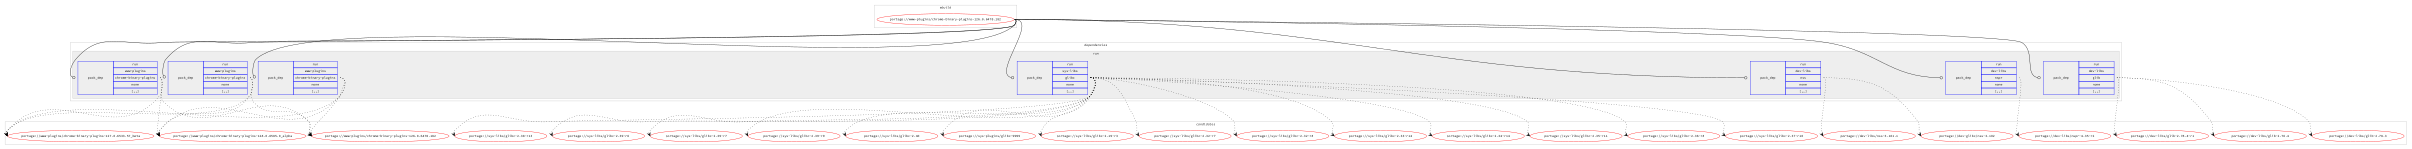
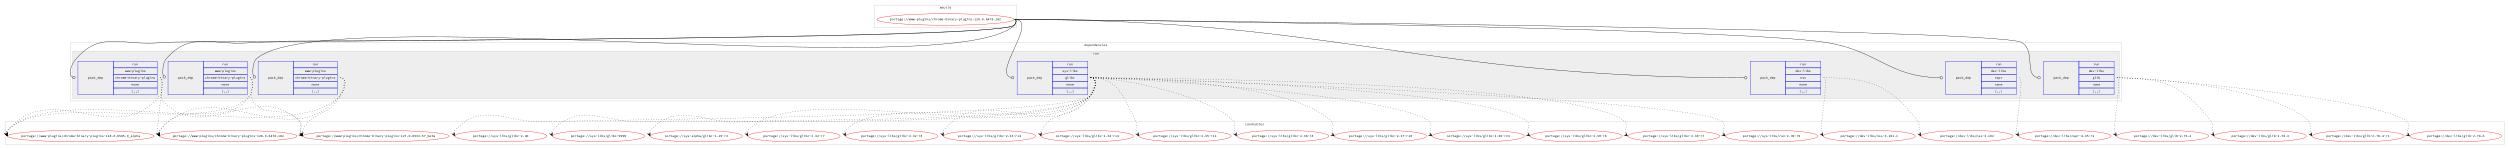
  digraph {
    compound=true
    concentrate=true
    fontname="Source Code Pro"
    fontsize=10
    newrank=true
    rankdir=TB
    ranksep=1.5
    node [color=red fontname="Source Code Pro" fontsize=10]
    edge [arrowhead=vee fontname="Source Code Pro" headport=w style=dotted tailport=e weight=100]
    n1 [label="portage://www-plugins/chrome-binary-plugins-126.0.6478.182" width=4]
    n2 [color=blue label=<<TABLE BORDER="0" CELLBORDER="1" CELLSPACING="0" CELLPADDING="4" WIDTH="220"><TR><TD ROWSPAN="6" CELLPADDING="30">pack_dep</TD></TR><TR><TD WIDTH="110">run</TD></TR><TR><TD>dev-libs</TD></TR><TR><TD>glib</TD></TR><TR><TD>none</TD></TR><TR><TD>[,,]</TD></TR></TABLE>> shape=none]
    n3 [color=blue label=<<TABLE BORDER="0" CELLBORDER="1" CELLSPACING="0" CELLPADDING="4" WIDTH="220"><TR><TD ROWSPAN="6" CELLPADDING="30">pack_dep</TD></TR><TR><TD WIDTH="110">run</TD></TR><TR><TD>dev-libs</TD></TR><TR><TD>nspr</TD></TR><TR><TD>none</TD></TR><TR><TD>[,,]</TD></TR></TABLE>> shape=none]
    n4 [color=blue label=<<TABLE BORDER="0" CELLBORDER="1" CELLSPACING="0" CELLPADDING="4" WIDTH="220"><TR><TD ROWSPAN="6" CELLPADDING="30">pack_dep</TD></TR><TR><TD WIDTH="110">run</TD></TR><TR><TD>dev-libs</TD></TR><TR><TD>nss</TD></TR><TR><TD>none</TD></TR><TR><TD>[,,]</TD></TR></TABLE>> shape=none]
    n5 [color=blue label=<<TABLE BORDER="0" CELLBORDER="1" CELLSPACING="0" CELLPADDING="4" WIDTH="220"><TR><TD ROWSPAN="6" CELLPADDING="30">pack_dep</TD></TR><TR><TD WIDTH="110">run</TD></TR><TR><TD>sys-libs</TD></TR><TR><TD>glibc</TD></TR><TR><TD>none</TD></TR><TR><TD>[,,]</TD></TR></TABLE>> shape=none]
    n6 [color=blue label=<<TABLE BORDER="0" CELLBORDER="1" CELLSPACING="0" CELLPADDING="4" WIDTH="220"><TR><TD ROWSPAN="6" CELLPADDING="30">pack_dep</TD></TR><TR><TD WIDTH="110">run</TD></TR><TR><TD>www-plugins</TD></TR><TR><TD>chrome-binary-plugins</TD></TR><TR><TD>none</TD></TR><TR><TD>[,,]</TD></TR></TABLE>> shape=none]
    n7 [color=blue label=<<TABLE BORDER="0" CELLBORDER="1" CELLSPACING="0" CELLPADDING="4" WIDTH="220"><TR><TD ROWSPAN="6" CELLPADDING="30">pack_dep</TD></TR><TR><TD WIDTH="110">run</TD></TR><TR><TD>www-plugins</TD></TR><TR><TD>chrome-binary-plugins</TD></TR><TR><TD>none</TD></TR><TR><TD>[,,]</TD></TR></TABLE>> shape=none]
    n8 [color=blue label=<<TABLE BORDER="0" CELLBORDER="1" CELLSPACING="0" CELLPADDING="4" WIDTH="220"><TR><TD ROWSPAN="6" CELLPADDING="30">pack_dep</TD></TR><TR><TD WIDTH="110">run</TD></TR><TR><TD>www-plugins</TD></TR><TR><TD>chrome-binary-plugins</TD></TR><TR><TD>none</TD></TR><TR><TD>[,,]</TD></TR></TABLE>> shape=none]
+   n9 [label="portage://dev-libs/glib-2.78.6" width=4]
    n10 [label="portage://dev-libs/glib-2.78.4-r1" width=4]
    n11 [label="portage://dev-libs/glib-2.78.3" width=4]
    n12 [label="portage://dev-libs/glib-2.76.4" width=4]
    n13 [label="portage://dev-libs/nspr-4.35-r2" width=4]
-   n14 [label="portage://dev-glibc/nss-3.102" width=4]
+   n14 [label="portage://dev-libs/nss-3.102" width=4]
    n15 [label="portage://dev-libs/nss-3.101.1" width=4]
-   n16 [label="portage://sys-plugins/glibc-9999" width=4]
+   n16 [label="portage://sys-libs/glibc-9999" width=4]
    n17 [label="portage://sys-libs/glibc-2.40" width=4]
-   n18 [label="portage://sys-libs/glibc-2.39-r9" width=4]
+   n18 [label="portage://sys-libs/run-2.39-r9" width=4]
    n19 [label="portage://sys-libs/glibc-2.39-r7" width=4]
    n20 [label="portage://sys-libs/glibc-2.39-r6" width=4]
    n21 [label="portage://sys-libs/glibc-2.38-r13" width=4]
    n22 [label="portage://sys-libs/glibc-2.37-r10" width=4]
    n23 [label="portage://sys-libs/glibc-2.36-r8" width=4]
    n24 [label="portage://sys-libs/glibc-2.35-r11" width=4]
    n25 [label="portage://sys-libs/glibc-2.34-r14" width=4]
    n26 [label="portage://sys-libs/glibc-2.33-r14" width=4]
    n27 [label="portage://sys-libs/glibc-2.32-r8" width=4]
    n28 [label="portage://sys-libs/glibc-2.32-r7" width=4]
-   n29 [label="portage://sys-libs/glibc-2.19-r3" width=4]
+   n29 [label="portage://sys-alpha/glibc-2.19-r3" width=4]
    n30 [label="portage://www-plugins/chrome-binary-plugins-128.0.6585.0_alpha" width=4]
    n31 [label="portage://www-plugins/chrome-binary-plugins-127.0.6533.57_beta" width=4]
    n32 [label="portage://www-plugins/chrome-binary-plugins-126.0.6478.182" width=4]
    subgraph cluster_1 {
      color=gray
      label=<<i>ebuild</i>>
      n1
    }
    subgraph cluster_2 {
      color=gray
      label=<<i>dependencies</i>>
      subgraph cluster_3 {
        color=gray
        fillcolor="#eeeeee"
        label=<<i>compile</i>>
        style=filled
      }
      subgraph cluster_4 {
        color=gray
        fillcolor="#eeeeee"
        label=<<i>compile and run</i>>
        style=filled
      }
      subgraph cluster_5 {
        color=gray
        fillcolor="#eeeeee"
        label=<<i>run</i>>
        style=filled
        subgraph sub_6 {
          color=gray
          fillcolor="#eeeeee"
          label=<<i>run</i>>
          style=filled
          n2
        }
        subgraph sub_7 {
          color=gray
          fillcolor="#eeeeee"
          label=<<i>run</i>>
          style=filled
          n3
        }
        subgraph sub_8 {
          color=gray
          fillcolor="#eeeeee"
          label=<<i>run</i>>
          style=filled
          n4
        }
        subgraph sub_9 {
          color=gray
          fillcolor="#eeeeee"
          label=<<i>run</i>>
          style=filled
          n5
        }
        subgraph sub_10 {
          color=gray
          fillcolor="#eeeeee"
          label=<<i>run</i>>
          style=filled
          n6
        }
        subgraph sub_11 {
          color=gray
          fillcolor="#eeeeee"
          label=<<i>run</i>>
          style=filled
          n7
        }
        subgraph sub_12 {
          color=gray
          fillcolor="#eeeeee"
          label=<<i>run</i>>
          style=filled
          n8
        }
      }
    }
    subgraph cluster_13 {
      color=gray
      label=<<i>candidates</i>>
      rank=same
      subgraph sub_14 {
        color=black
        label=<<i>candidates</i>>
        nodesep=1
        rank=same
+       n9
        n10
        n11
        n12
      }
      subgraph sub_15 {
        color=black
        label=<<i>candidates</i>>
        nodesep=1
        rank=same
        n13
      }
      subgraph sub_16 {
        color=black
        label=<<i>candidates</i>>
        nodesep=1
        rank=same
        n14
        n15
      }
      subgraph sub_17 {
        color=black
        label=<<i>candidates</i>>
        nodesep=1
        rank=same
        n16
        n17
        n18
        n19
        n20
        n21
        n22
        n23
        n24
        n25
        n26
        n27
        n28
        n29
      }
      subgraph sub_18 {
        color=black
        label=<<i>candidates</i>>
        nodesep=1
        rank=same
        n30
        n31
        n32
      }
      subgraph sub_19 {
        color=black
        label=<<i>candidates</i>>
        nodesep=1
        rank=same
        n30
        n31
        n32
      }
      subgraph sub_20 {
        color=black
        label=<<i>candidates</i>>
        nodesep=1
        rank=same
        n30
        n31
        n32
      }
    }
    n1 -> n2 [arrowhead=odot style=solid weight=20]
    n1 -> n3 [arrowhead=odot style=solid weight=20]
    n1 -> n4 [arrowhead=odot style=solid weight=20]
    n1 -> n5 [arrowhead=odot style=solid weight=20]
    n1 -> n6 [arrowhead=odot style=solid weight=20]
    n1 -> n7 [arrowhead=odot style=solid weight=20]
    n1 -> n8 [arrowhead=odot style=solid weight=20]
+   n2 -> n9
    n2 -> n10
    n2 -> n11
    n2 -> n12
    n3 -> n13
    n4 -> n14
    n4 -> n15
    n5 -> n16
    n5 -> n17
    n5 -> n18
    n5 -> n19
    n5 -> n20
    n5 -> n21
    n5 -> n22
    n5 -> n23
    n5 -> n24
    n5 -> n25
    n5 -> n26
    n5 -> n27
    n5 -> n28
    n5 -> n29
    n6 -> n30
    n6 -> n31
    n6 -> n32
    n7 -> n30
    n7 -> n31
    n7 -> n32
    n8 -> n30
    n8 -> n31
    n8 -> n32
  }
